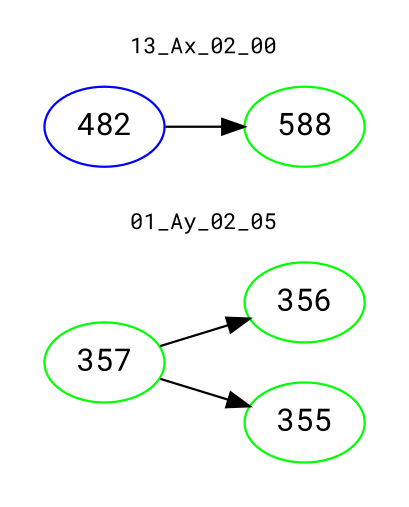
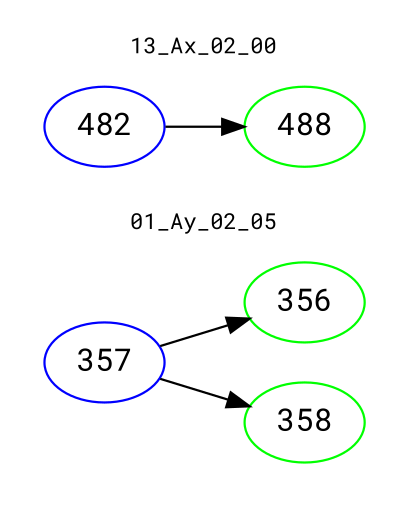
  digraph {
    fontname="Roboto Mono"
    rankdir=LR
    node [color=green fontname="Roboto Mono"]
    edge [color=black fontname="Roboto Mono"]
-   n1 [label=357]
-   n2 [label=355]
+   n1 [color=blue label=357]
+   n2 [label=358]
    n3 [label=356]
    n4 [color=blue label=482]
-   n5 [label=588]
+   n5 [label=488]
    subgraph cluster_1 {
      color=white
      fontsize=10
      label="01_Ay_02_05"
      n1
      n2
      n3
    }
    subgraph cluster_2 {
      color=white
      fontsize=10
      label="13_Ax_02_00"
      n4
      n5
    }
    n1 -> n2
    n1 -> n3
    n4 -> n5
  }
